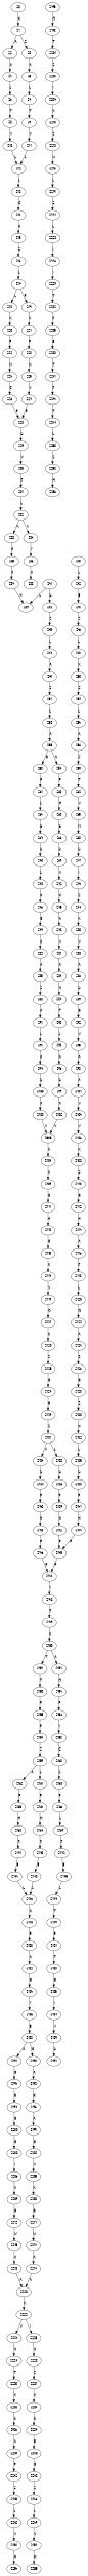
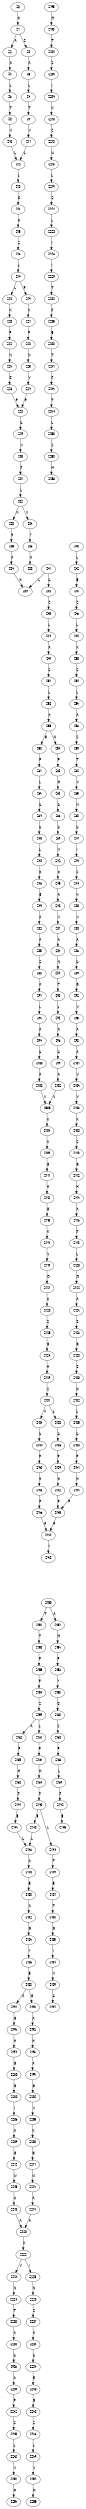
  strict digraph {
    fontname="Patrick Hand"
    node [fontname="Patrick Hand"]
    edge [fontname="Patrick Hand"]
    S0
    S1
    S2
    S3
    S4
    S5
    S6
    S7
    S8
    S9
    S10
    S11
    S12
    S13
    S14
    S15
    S16
    S17
    S18
    S19
    S20
    S21
    S22
    S23
    S24
    S25
    S26
    S27
    S28
    S29
    S30
    S31
    S32
    S33
    S34
    S35
    S36
    S37
    S38
    S39
    S40
    S42
    S41
    S43
    S44
    S45
    S46
    S47
    S48
    S49
    S50
    S51
    S52
    S53
    S54
    S55
    S56
    S57
    S58
    S59
    S60
    S61
    S62
    S63
    S64
    S65
    S66
    S67
    S68
    S69
    S70
    S71
    S72
    S73
    S74
    S75
    S76
    S77
    S78
    S79
    S80
    S81
    S82
    S83
    S84
    S85
    S86
    S87
    S88
    S89
    S90
    S91
    S92
    S93
    S94
    S95
    S96
    S97
    S98
    S99
    S100
    S101
    S102
    S103
    S104
    n106 [label=S505]
    S106
    S107
    S108
    S109
    S110
    S111
    S112
    S113
    S114
    S115
    S116
    S117
    S118
    S119
    S120
    S121
    S122
    S123
    S124
    S125
    S126
    S127
    S128
    S129
    S130
    S131
    S132
    S133
    S134
    S135
    S136
    S137
    S138
    S139
    S140
    S141
    S142
    S143
    S144
    S145
    S146
    S147
    S148
-   S149
    S150
    S151
    S152
    S153
    S154
    S155
    S156
    S157
    S158
    S159
    S160
    S161
    S162
    S163
    S164
    S165
    S166
    S167
    S168
    S169
    S170
    S171
    S172
    S173
    S174
    S175
    S176
    S177
    S178
    S179
    S180
    S181
    S182
    S183
    S184
    S185
    S186
    S187
    S188
    S189
    S190
    S191
    S192
    S193
    S194
    S196
    S197
    S195
    S198
    S199
    S200
    S201
    S202
    S203
    S204
    S205
    S206
    S207
    S208
    S209
    S210
    S211
    S212
    S213
    S214
    S215
    S216
    S217
    S218
    S219
    S220
    S221
    S222
    S223
    S224
    S225
    S226
    S227
    S228
    S229
    S230
    S231
    S232
    S233
    S234
    S235
    n237 [label=S936]
    S237
    S238
    S239
    S240
    S241
    S242
    S243
    S244
    S245
    S246
    S247
    S248
    S249
    S250
    S251
    S252
    S253
    S254
    S255
    S256
    S0 -> S1 [label=H]
    S1 -> S2 [label=A]
    S1 -> S3 [label=S]
    S2 -> S4 [label=A]
    S3 -> S5 [label=A]
    S4 -> S6 [label=L]
    S5 -> S7 [label=L]
    S6 -> S8 [label=T]
    S7 -> S9 [label=T]
    S8 -> S10 [label=V]
    S9 -> S11 [label=V]
    S10 -> S12 [label=L]
    S11 -> S12 [label=L]
    S12 -> S13 [label=L]
    S13 -> S14 [label=C]
    S14 -> S15 [label=H]
    S15 -> S16 [label=S]
    S16 -> S17 [label=L]
    S17 -> S18 [label=L]
    S17 -> S19 [label=F]
    S18 -> S20 [label=K]
    S19 -> S21 [label=K]
    S20 -> S22 [label=F]
    S21 -> S23 [label=F]
    S22 -> S24 [label=N]
    S23 -> S25 [label=N]
    S24 -> S26 [label=C]
    S25 -> S27 [label=V]
    S26 -> S28 [label=P]
    S27 -> S28 [label=P]
    S28 -> S29 [label=D]
    S29 -> S30 [label=V]
    S30 -> S31 [label=R]
    S31 -> S32 [label=L]
    S32 -> S33 [label=K]
    S32 -> S34 [label=V]
    S33 -> S35 [label=H]
    S34 -> S36 [label=Y]
    S35 -> S37 [label=A]
    S36 -> S38 [label=A]
    S37 -> S39 [label=H]
    S40 -> S42 [label=L]
    S42 -> S44 [label=E]
    S41 -> S39 [label=L]
    S41 -> S43 [label=D]
    S43 -> S45 [label=S]
    S44 -> S46 [label=S]
    S45 -> S47 [label=L]
    S46 -> S48 [label=L]
    S47 -> S49 [label=A]
    S48 -> S50 [label=K]
    S49 -> S51 [label=S]
    S50 -> S52 [label=S]
    S51 -> S53 [label=L]
    S52 -> S54 [label=L]
    S53 -> S55 [label=A]
    S54 -> S56 [label=A]
    S55 -> S57 [label=N]
    S55 -> S58 [label=G]
    S56 -> S59 [label=S]
    S57 -> S60 [label=P]
    S58 -> S61 [label=P]
    S59 -> S62 [label=T]
    S60 -> S63 [label=M]
    S61 -> S64 [label=L]
    S62 -> S65 [label=V]
    S63 -> S66 [label=D]
    S64 -> S67 [label=D]
    S65 -> S68 [label=N]
    S66 -> S69 [label=D]
    S67 -> S70 [label=D]
    S68 -> S71 [label=D]
    S69 -> S72 [label=V]
    S70 -> S73 [label=L]
    S71 -> S74 [label=I]
    S72 -> S75 [label=H]
    S73 -> S76 [label=H]
    S74 -> S77 [label=S]
    S75 -> S78 [label=A]
    S76 -> S79 [label=G]
    S77 -> S80 [label=K]
    S78 -> S81 [label=V]
    S79 -> S82 [label=A]
    S80 -> S83 [label=V]
    S81 -> S84 [label=A]
    S82 -> S85 [label=A]
    S83 -> S86 [label=A]
    S84 -> S87 [label=N]
    S85 -> S88 [label=S]
    S86 -> S89 [label=D]
    S87 -> S90 [label=T]
    S88 -> S91 [label=A]
    S89 -> S92 [label=G]
    S90 -> S93 [label=L]
    S91 -> S94 [label=L]
    S92 -> S95 [label=V]
    S93 -> S96 [label=A]
    S94 -> S97 [label=A]
    S95 -> S98 [label=A]
    S96 -> S99 [label=D]
    S97 -> S100 [label=D]
    S98 -> S101 [label=A]
    S99 -> S102 [label=A]
    S100 -> S103 [label=A]
    S101 -> S104 [label=V]
    S102 -> n106 [label=V]
    S103 -> n106 [label=V]
    S104 -> S106 [label=V]
    n106 -> S107 [label=K]
    S106 -> S108 [label=K]
    S107 -> S109 [label=K]
    S108 -> S110 [label=S]
    S109 -> S111 [label=G]
    S110 -> S112 [label=G]
    S111 -> S113 [label=H]
    S112 -> S114 [label=H]
    S113 -> S115 [label=G]
    S114 -> S116 [label=A]
    S115 -> S117 [label=K]
    S116 -> S118 [label=R]
    S117 -> S119 [label=V]
    S118 -> S120 [label=L]
    S119 -> S121 [label=Q]
    S120 -> S122 [label=Q]
    S121 -> S123 [label=A]
    S122 -> S124 [label=A]
    S123 -> S125 [label=S]
    S124 -> S126 [label=S]
    S125 -> S127 [label=G]
    S126 -> S128 [label=G]
    S127 -> S129 [label=H]
    S128 -> S130 [label=S]
    S129 -> S131 [label=S]
    S130 -> S132 [label=H]
    S131 -> S133 [label=L]
    S131 -> S134 [label=V]
    S132 -> S135 [label=L]
    S133 -> S136 [label=D]
    S134 -> S137 [label=D]
    S135 -> S138 [label=D]
    S136 -> S139 [label=F]
    S137 -> S140 [label=F]
    S138 -> S141 [label=F]
    S139 -> S142 [label=H]
    S140 -> S143 [label=H]
    S141 -> S144 [label=H]
    S142 -> S145 [label=P]
    S143 -> S146 [label=P]
    S144 -> S145 [label=P]
    S145 -> S147 [label=F]
    S146 -> S147 [label=F]
    S147 -> S148 [label=Y]
-   S148 -> S149 [label=T]
-   S149 -> S150 [label=K]
    S150 -> S151 [label=T]
    S150 -> S152 [label=A]
    S151 -> S153 [label=T]
    S152 -> S154 [label=Q]
    S153 -> S155 [label=P]
    S154 -> S156 [label=P]
    S155 -> S157 [label=F]
    S156 -> S158 [label=Y]
    S157 -> S159 [label=S]
    S158 -> S160 [label=C]
    S159 -> S161 [label=L]
    S159 -> S162 [label=A]
    S160 -> S163 [label=S]
    S161 -> S164 [label=F]
    S162 -> S165 [label=F]
    S163 -> S166 [label=F]
    S164 -> S167 [label=M]
    S165 -> S168 [label=M]
    S166 -> S169 [label=L]
    S167 -> S170 [label=R]
    S168 -> S171 [label=R]
    S169 -> S172 [label=R]
    S170 -> S173 [label=E]
    S171 -> S174 [label=E]
    S172 -> S175 [label=E]
    S173 -> S176 [label=L]
    S174 -> S176 [label=L]
-   S175 -> S177 [label=L]
+   S170 -> S177 [label=L]
    S176 -> S178 [label=A]
    S177 -> S179 [label=T]
    S178 -> S180 [label=E]
    S179 -> S181 [label=E]
    S180 -> S182 [label=A]
    S181 -> S183 [label=T]
    S182 -> S184 [label=G]
    S183 -> S185 [label=G]
    S184 -> S186 [label=Y]
    S185 -> S187 [label=I]
    S186 -> S188 [label=E]
    S187 -> S189 [label=V]
    S188 -> S190 [label=G]
    S188 -> S191 [label=A]
    S189 -> S192 [label=D]
    S190 -> S193 [label=A]
    S191 -> S194 [label=G]
    S193 -> S196 [label=H]
    S194 -> S197 [label=H]
    S196 -> S199 [label=A]
    S197 -> S200 [label=G]
    S195 -> S198 [label=Q]
    S198 -> S201 [label=T]
    S199 -> S202 [label=G]
    S200 -> S203 [label=G]
    S201 -> S204 [label=S]
    S202 -> S205 [label=V]
    S203 -> S206 [label=I]
    S204 -> S207 [label=I]
    S205 -> S208 [label=K]
    S206 -> S209 [label=K]
    S207 -> S210 [label=K]
    S208 -> S211 [label=G]
    S209 -> S212 [label=G]
    S210 -> S213 [label=S]
    S211 -> S214 [label=W]
    S212 -> S215 [label=W]
    S213 -> S216 [label=W]
    S214 -> S217 [label=A]
    S215 -> S218 [label=A]
    S216 -> S219 [label=L]
    S217 -> S220 [label=A]
    S218 -> S220 [label=A]
    S219 -> S221 [label=S]
    S220 -> S222 [label=K]
    S221 -> S223 [label=L]
    S222 -> S224 [label=V]
    S222 -> S225 [label=I]
    S223 -> S226 [label=I]
    S224 -> S227 [label=N]
    S225 -> S228 [label=N]
    S226 -> S229 [label=I]
    S227 -> S230 [label=T]
    S228 -> S231 [label=S]
    S229 -> S232 [label=T]
    S230 -> S233 [label=K]
    S231 -> S234 [label=K]
    S232 -> S235 [label=R]
    S233 -> n237 [label=D]
    S234 -> S237 [label=D]
    S235 -> S238 [label=E]
    n237 -> S239 [label=A]
    S237 -> S240 [label=E]
    S238 -> S241 [label=T]
    S239 -> S242 [label=P]
    S240 -> S243 [label=G]
    S241 -> S244 [label=R]
    S242 -> S245 [label=S]
    S243 -> S246 [label=S]
    S244 -> S247 [label=T]
    S245 -> S248 [label=L]
    S246 -> S249 [label=L]
    S247 -> S250 [label=L]
    S248 -> S251 [label=V]
    S249 -> S252 [label=V]
    S250 -> S253 [label=S]
    S251 -> S254 [label=M]
    S252 -> S255 [label=M]
    S253 -> S256 [label=M]
  }
